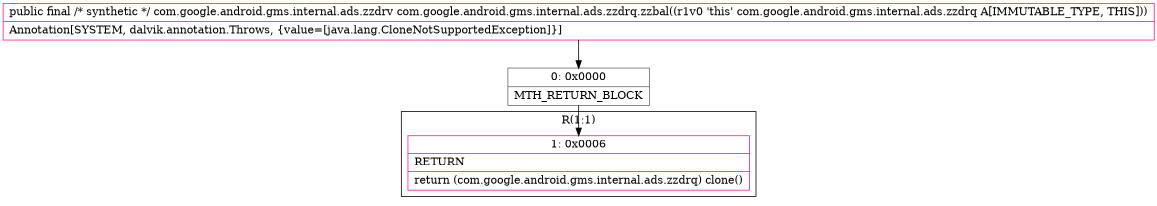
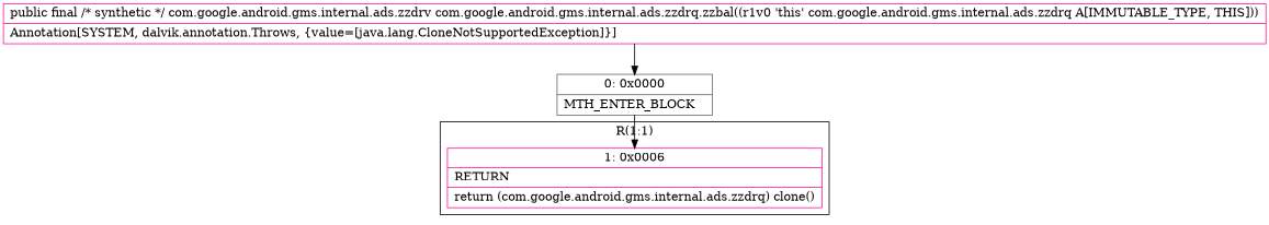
  digraph {
    node [color=deeppink shape=record]
    n1 [label="{1\:\ 0x0006|RETURN\l|return (com.google.android.gms.internal.ads.zzdrq) clone()\l}"]
-   n2 [color=gray40 label="{0\:\ 0x0000|MTH_RETURN_BLOCK\l}"]
+   n2 [color=gray40 label="{0\:\ 0x0000|MTH_ENTER_BLOCK\l}"]
    n3 [label="{public final \/* synthetic *\/ com.google.android.gms.internal.ads.zzdrv com.google.android.gms.internal.ads.zzdrq.zzbal((r1v0 'this' com.google.android.gms.internal.ads.zzdrq A[IMMUTABLE_TYPE, THIS]))  | Annotation[SYSTEM, dalvik.annotation.Throws, \{value=[java.lang.CloneNotSupportedException]\}]\l}"]
    subgraph cluster_1 {
      label="R(1:1)"
      n1
    }
    n2 -> n1
    n3 -> n2
  }
